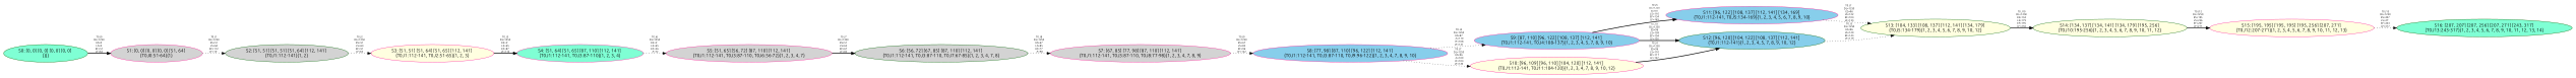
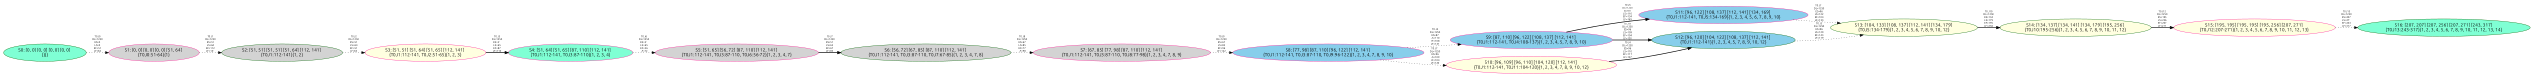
  digraph {
    rankdir=LR
    fontname=Ubuntu
    node [style=filled fillcolor=lightgrey color=deeppink fontname=Ubuntu]
    edge [fontsize=8 style=dotted fontname=Ubuntu]
    n1 [label="S0: [0, 0] [0, 0] [0, 0] [0, 0] \n{}{}" fillcolor=aquamarine color=darkgreen]
    n2 [label="S1: [0, 0] [0, 0] [0, 0] [51, 64] \n{T0J0:51-64}{1}"]
    n3 [label="S2: [51, 51] [51, 51] [51, 64] [112, 141] \n{T0J1:112-141}{1, 2}" color=darkgreen]
    n4 [label="S3: [51, 51] [51, 64] [51, 65] [112, 141] \n{T0J1:112-141, T0J2:51-65}{1, 2, 3}" fillcolor=lightyellow]
    n5 [label="S4: [51, 64] [51, 65] [87, 110] [112, 141] \n{T0J1:112-141, T0J3:87-110}{1, 2, 3, 4}" fillcolor=aquamarine]
    n6 [label="S5: [51, 65] [56, 72] [87, 110] [112, 141] \n{T0J1:112-141, T0J3:87-110, T0J6:56-72}{1, 2, 3, 4, 7}"]
    n7 [label="S6: [56, 72] [67, 85] [87, 110] [112, 141] \n{T0J1:112-141, T0J3:87-110, T0J7:67-85}{1, 2, 3, 4, 7, 8}" color=darkgreen]
    n8 [label="S7: [67, 85] [77, 98] [87, 110] [112, 141] \n{T0J1:112-141, T0J3:87-110, T0J8:77-98}{1, 2, 3, 4, 7, 8, 9}"]
    n9 [label="S8: [77, 98] [87, 110] [96, 122] [112, 141] \n{T0J1:112-141, T0J3:87-110, T0J9:96-122}{1, 2, 3, 4, 7, 8, 9, 10}" fillcolor=skyblue]
    n10 [label="S9: [87, 110] [96, 122] [108, 137] [112, 141] \n{T0J1:112-141, T0J4:108-137}{1, 2, 3, 4, 5, 7, 8, 9, 10}" fillcolor=skyblue]
    n11 [label="S10: [96, 109] [96, 110] [104, 120] [112, 141] \n{T0J1:112-141, T0J11:104-120}{1, 2, 3, 4, 7, 8, 9, 10, 12}" fillcolor=lightyellow]
    n12 [label="S11: [96, 122] [108, 137] [112, 141] [134, 169] \n{T0J1:112-141, T0J5:134-169}{1, 2, 3, 4, 5, 6, 7, 8, 9, 10}" fillcolor=skyblue]
    n13 [label="S12: [96, 120] [104, 122] [108, 137] [112, 141] \n{T0J1:112-141}{1, 2, 3, 4, 5, 7, 8, 9, 10, 12}" fillcolor=skyblue color=darkgreen]
    n14 [label="S13: [104, 133] [108, 137] [112, 141] [134, 179] \n{T0J5:134-179}{1, 2, 3, 4, 5, 6, 7, 8, 9, 10, 12}" fillcolor=lightyellow color=darkgreen]
    n15 [label="S14: [134, 137] [134, 141] [134, 179] [195, 256] \n{T0J10:195-256}{1, 2, 3, 4, 5, 6, 7, 8, 9, 10, 11, 12}" fillcolor=lightyellow color=darkgreen]
    n16 [label="S15: [195, 195] [195, 195] [195, 256] [207, 271] \n{T0J12:207-271}{1, 2, 3, 4, 5, 6, 7, 8, 9, 10, 11, 12, 13}" fillcolor=lightyellow]
    n17 [label="S16: [207, 207] [207, 256] [207, 271] [243, 317] \n{T0J13:243-317}{1, 2, 3, 4, 5, 6, 7, 8, 9, 10, 11, 12, 13, 14}" fillcolor=aquamarine color=darkgreen]
-   n1 -> n2 [label="T0 J0\nDL=1250\nES=0\nLS=0\nEF=51\nLF=64" style=bold]
+   n1 -> n2 [label="T0 J0\nDL=1250\nES=0\nLS=0\nEF=51\nLF=64"]
    n2 -> n3 [label="T0 J1\nDL=1250\nES=51\nLS=64\nEF=112\nLF=141"]
    n3 -> n4 [label="T0 J2\nDL=1250\nES=51\nLS=64\nEF=51\nLF=65"]
    n4 -> n5 [label="T0 J3\nDL=1250\nES=51\nLS=65\nEF=87\nLF=110" style=bold]
    n5 -> n6 [label="T0 J6\nDL=1250\nES=51\nLS=65\nEF=56\nLF=72"]
    n6 -> n7 [label="T0 J7\nDL=1250\nES=51\nLS=65\nEF=67\nLF=85" style=bold]
    n7 -> n8 [label="T0 J8\nDL=1250\nES=67\nLS=85\nEF=77\nLF=98"]
    n8 -> n9 [label="T0 J9\nDL=1250\nES=67\nLS=85\nEF=96\nLF=122"]
    n9 -> n10 [label="T0 J4\nDL=1250\nES=87\nLS=110\nEF=108\nLF=137"]
    n9 -> n11 [label="T0 J11\nDL=1250\nES=96\nLS=109\nEF=104\nLF=120"]
    n10 -> n12 [label="T0 J5\nDL=1250\nES=87\nLS=110\nEF=134\nLF=169" style=bold]
    n10 -> n13 [label="T0 J11\nDL=1250\nES=96\nLS=109\nEF=104\nLF=120" style=bold]
    n11 -> n13 [label="T0 J4\nDL=1250\nES=96\nLS=110\nEF=117\nLF=137" style=bold]
    n12 -> n14 [label="T0 J11\nDL=1250\nES=96\nLS=122\nEF=104\nLF=133"]
    n13 -> n14 [label="T0 J5\nDL=1250\nES=96\nLS=120\nEF=143\nLF=179"]
    n14 -> n15 [label="T0 J10\nDL=1250\nES=134\nLS=179\nEF=195\nLF=256" style=bold]
    n15 -> n16 [label="T0 J12\nDL=1250\nES=195\nLS=256\nEF=207\nLF=271" style=bold]
    n16 -> n17 [label="T0 J13\nDL=1250\nES=207\nLS=271\nEF=243\nLF=317"]
  }
